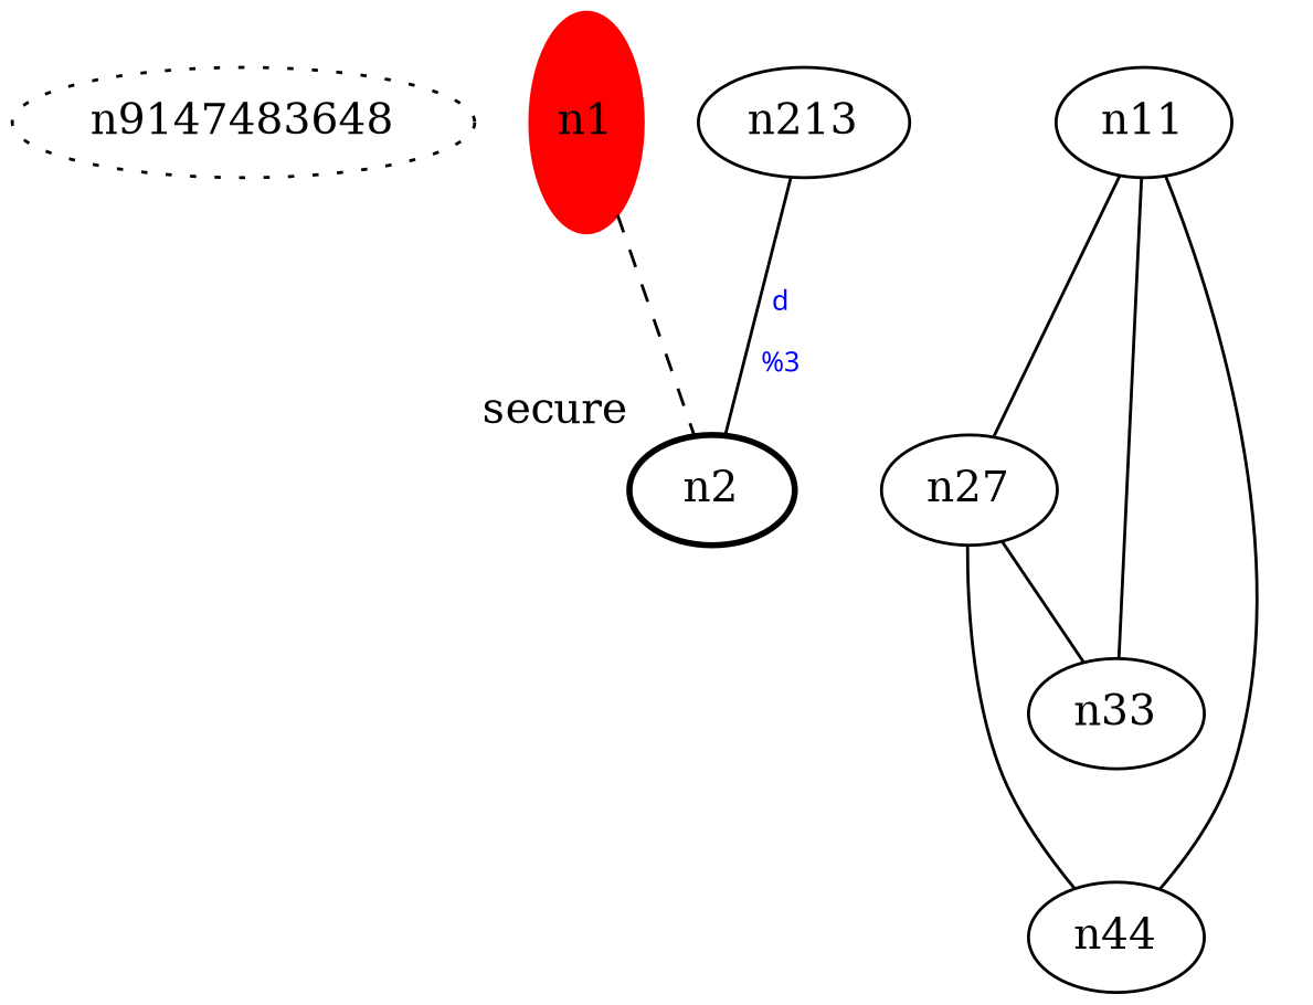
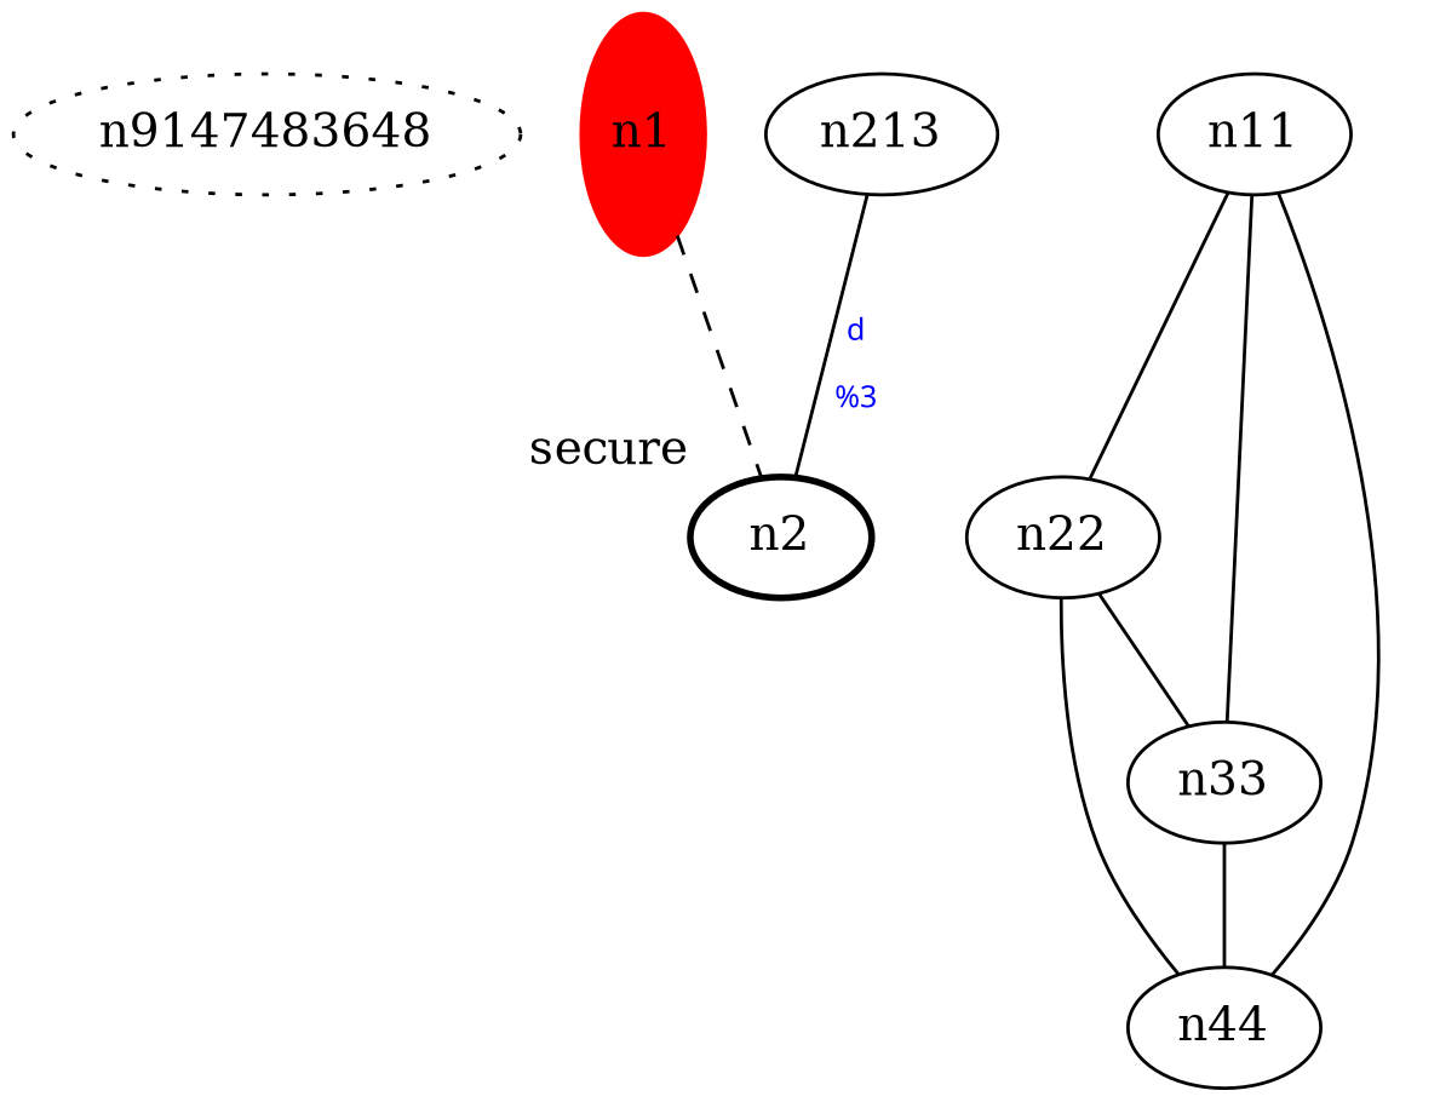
  graph {
    fontcolor=blue
    rankdir=TB
    n2147483648 [fillcolor="#123456" label=n9147483648 style=dotted]
    n1 [color=red height=1 style=filled width=-2518005831307418219109244540414]
    n2 [style=bold xlabel=secure]
    n213
    n11
-   n22 [label=n27]
+   n22
    n33
    n44
    n1 -- n2 [style=dashed]
    n213 -- n2 [fontcolor=blue fontname="comic sans" fontsize=9 label="d\n\l\G"]
    n11 -- n22
    n11 -- n33
    n11 -- n44
    n22 -- n33
    n22 -- n44
+   n33 -- n44
  }
